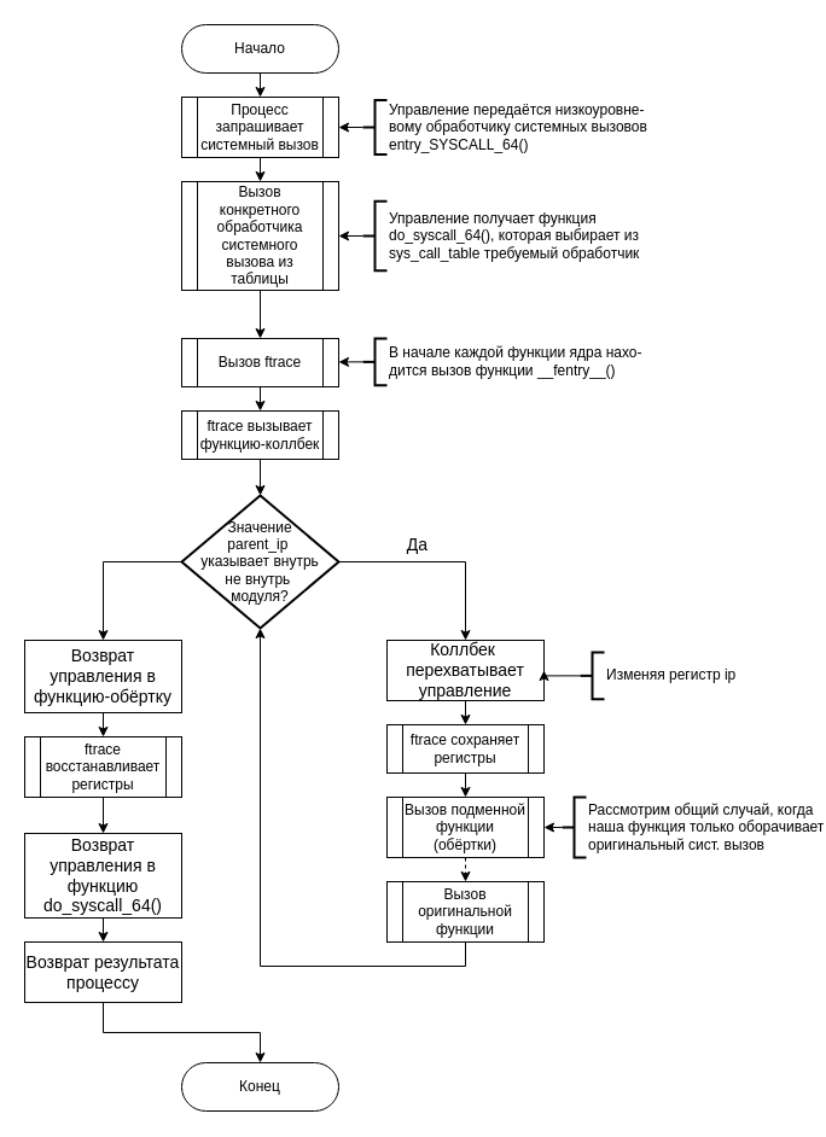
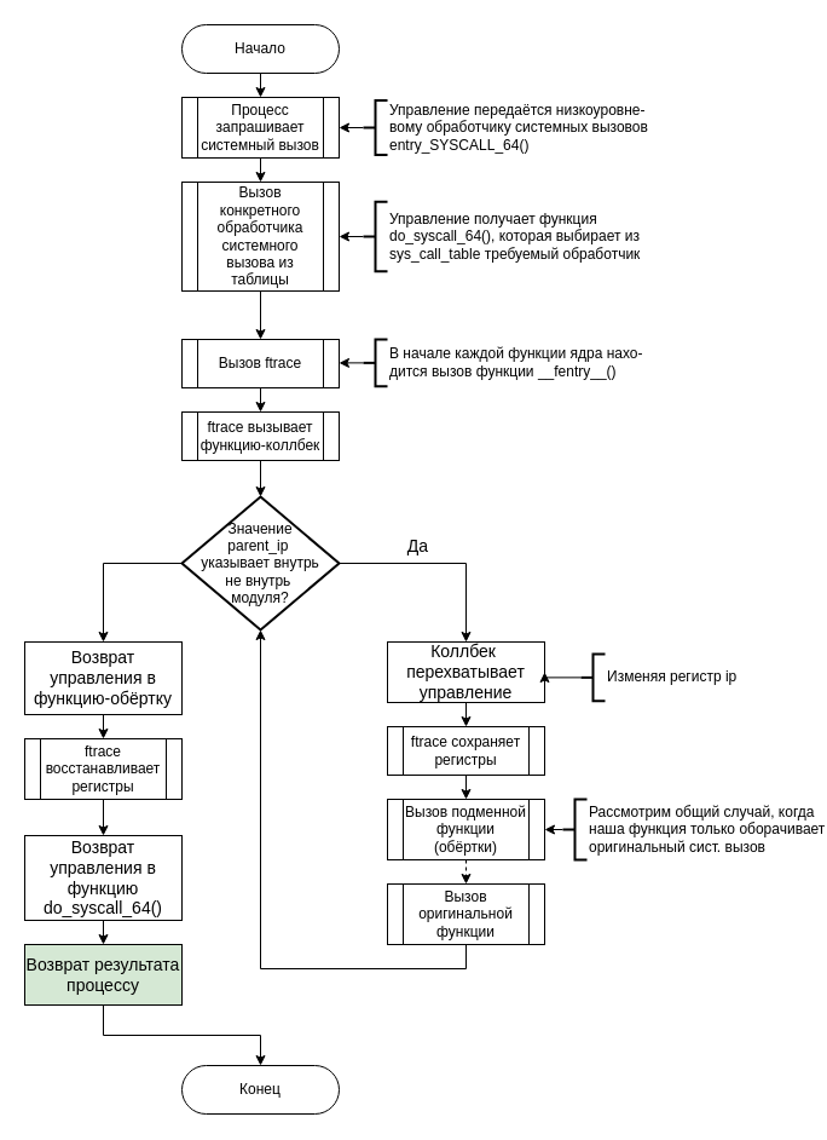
  <mxCell id="0" />
  <mxCell id="1" parent="0" />
  <mxCell id="2" style="edgeStyle=orthogonalEdgeStyle;rounded=0;orthogonalLoop=1;jettySize=auto;html=1;exitX=0.5;exitY=1;exitDx=0;exitDy=0;entryX=0.5;entryY=0;entryDx=0;entryDy=0;" parent="1" source="3" target="5" edge="1"><mxGeometry relative="1" as="geometry" /></mxCell>
  <mxCell id="3" value="Начало" style="rounded=1;whiteSpace=wrap;html=1;arcSize=50;" parent="1" vertex="1"><mxGeometry x="150" y="20" width="130" height="40" as="geometry" /></mxCell>
  <mxCell id="4" style="edgeStyle=orthogonalEdgeStyle;rounded=0;orthogonalLoop=1;jettySize=auto;html=1;exitX=0.5;exitY=1;exitDx=0;exitDy=0;entryX=0.5;entryY=0;entryDx=0;entryDy=0;" parent="1" source="5" target="7" edge="1"><mxGeometry relative="1" as="geometry" /></mxCell>
  <mxCell id="5" value="Процесс запрашивает системный вызов" style="shape=process;whiteSpace=wrap;html=1;backgroundOutline=1;fontSize=12;" parent="1" vertex="1"><mxGeometry x="150" y="80" width="130" height="50" as="geometry" /></mxCell>
  <mxCell id="6" style="edgeStyle=orthogonalEdgeStyle;rounded=0;orthogonalLoop=1;jettySize=auto;html=1;exitX=0.5;exitY=1;exitDx=0;exitDy=0;entryX=0.5;entryY=0;entryDx=0;entryDy=0;" parent="1" source="7" target="13" edge="1"><mxGeometry relative="1" as="geometry" /></mxCell>
  <mxCell id="7" value="Вызов конкретного обработчика системного вызова из таблицы" style="shape=process;whiteSpace=wrap;html=1;backgroundOutline=1;fontSize=12;" parent="1" vertex="1"><mxGeometry x="150" y="150" width="130" height="90" as="geometry" /></mxCell>
  <mxCell id="8" style="edgeStyle=orthogonalEdgeStyle;rounded=0;orthogonalLoop=1;jettySize=auto;html=1;exitX=0;exitY=0.5;exitDx=0;exitDy=0;exitPerimeter=0;entryX=1;entryY=0.5;entryDx=0;entryDy=0;" parent="1" source="9" target="5" edge="1"><mxGeometry relative="1" as="geometry" /></mxCell>
  <mxCell id="9" value="Управление передаётся низкоуровне-&lt;br&gt;вому обработчику системных вызовов&amp;nbsp;&lt;br&gt;entry_SYSCALL_64()" style="strokeWidth=2;html=1;shape=mxgraph.flowchart.annotation_2;align=left;labelPosition=right;pointerEvents=1;" parent="1" vertex="1"><mxGeometry x="300" y="82.5" width="20" height="45" as="geometry" /></mxCell>
  <mxCell id="10" style="edgeStyle=orthogonalEdgeStyle;rounded=0;orthogonalLoop=1;jettySize=auto;html=1;exitX=0;exitY=0.5;exitDx=0;exitDy=0;exitPerimeter=0;entryX=1;entryY=0.5;entryDx=0;entryDy=0;" parent="1" source="11" target="7" edge="1"><mxGeometry relative="1" as="geometry" /></mxCell>
  <mxCell id="11" value="Управление получает функция&lt;br&gt;do_syscall_64(), которая выбирает из&lt;br&gt;sys_call_table требуемый обработчик&amp;nbsp;&lt;span style=&quot;color: rgba(0 , 0 , 0 , 0) ; font-family: monospace ; font-size: 0px&quot;&gt;%3CmxGraphModel%3E%3Croot%3E%3CmxCell%20id%3D%220%22%2F%3E%3CmxCell%20id%3D%221%22%20parent%3D%220%22%2F%3E%3CmxCell%20id%3D%222%22%20value%3D%22%D0%A3%D0%BF%D1%80%D0%B0%D0%B2%D0%BB%D0%B5%D0%BD%D0%B8%D0%B5%20%D0%BF%D0%B5%D1%80%D0%B5%D0%B4%D0%B0%D1%91%D1%82%D1%81%D1%8F%20%D0%BD%D0%B8%D0%B7%D0%BA%D0%BE%D1%83%D1%80%D0%BE%D0%B2%D0%BD%D0%B5-%26lt%3Bbr%26gt%3B%D0%B2%D0%BE%D0%BC%D1%83%20%D0%BE%D0%B1%D1%80%D0%B0%D0%B1%D0%BE%D1%82%D1%87%D0%B8%D0%BA%D1%83%20%D1%81%D0%B8%D1%81%D1%82%D0%B5%D0%BC%D0%BD%D1%8B%D1%85%20%D0%B2%D1%8B%D0%B7%D0%BE%D0%B2%D0%BE%D0%B2%26amp%3Bnbsp%3B%26lt%3Bbr%26gt%3Bentry_SYSCALL_64()%22%20style%3D%22strokeWidth%3D2%3Bhtml%3D1%3Bshape%3Dmxgraph.flowchart.annotation_2%3Balign%3Dleft%3BlabelPosition%3Dright%3BpointerEvents%3D1%3B%22%20vertex%3D%221%22%20parent%3D%221%22%3E%3CmxGeometry%20x%3D%22190%22%20y%3D%2272.5%22%20width%3D%2220%22%20height%3D%2245%22%20as%3D%22geometry%22%2F%3E%3C%2FmxCell%3E%3C%2Froot%3E%3C%2FmxGraphModel%3E&lt;/span&gt;" style="strokeWidth=2;html=1;shape=mxgraph.flowchart.annotation_2;align=left;labelPosition=right;pointerEvents=1;" parent="1" vertex="1"><mxGeometry x="300" y="166.25" width="20" height="57.5" as="geometry" /></mxCell>
  <mxCell id="12" style="edgeStyle=orthogonalEdgeStyle;rounded=0;orthogonalLoop=1;jettySize=auto;html=1;exitX=0.5;exitY=1;exitDx=0;exitDy=0;entryX=0.5;entryY=0;entryDx=0;entryDy=0;" parent="1" source="13" target="17" edge="1"><mxGeometry relative="1" as="geometry" /></mxCell>
  <mxCell id="13" value="Вызов ftrace" style="shape=process;whiteSpace=wrap;html=1;backgroundOutline=1;fontSize=12;" parent="1" vertex="1"><mxGeometry x="150" y="280" width="130" height="40" as="geometry" /></mxCell>
  <mxCell id="14" style="edgeStyle=orthogonalEdgeStyle;rounded=0;orthogonalLoop=1;jettySize=auto;html=1;exitX=0;exitY=0.5;exitDx=0;exitDy=0;exitPerimeter=0;entryX=1;entryY=0.5;entryDx=0;entryDy=0;" parent="1" source="15" target="13" edge="1"><mxGeometry relative="1" as="geometry" /></mxCell>
  <mxCell id="15" value="В начале каждой функции ядра нахо-&lt;br&gt;дится вызов функции __fentry__()" style="strokeWidth=2;html=1;shape=mxgraph.flowchart.annotation_2;align=left;labelPosition=right;pointerEvents=1;" parent="1" vertex="1"><mxGeometry x="300" y="280" width="20" height="38.75" as="geometry" /></mxCell>
  <mxCell id="16" style="edgeStyle=orthogonalEdgeStyle;rounded=0;orthogonalLoop=1;jettySize=auto;html=1;exitX=0.5;exitY=1;exitDx=0;exitDy=0;entryX=0.5;entryY=0;entryDx=0;entryDy=0;entryPerimeter=0;" parent="1" source="17" target="21" edge="1"><mxGeometry relative="1" as="geometry" /></mxCell>
  <mxCell id="17" value="ftrace вызывает функцию-коллбек" style="shape=process;whiteSpace=wrap;html=1;backgroundOutline=1;fontSize=12;" parent="1" vertex="1"><mxGeometry x="150" y="340" width="130" height="40" as="geometry" /></mxCell>
  <mxCell id="18" style="edgeStyle=orthogonalEdgeStyle;rounded=0;orthogonalLoop=1;jettySize=auto;html=1;exitX=1;exitY=0.5;exitDx=0;exitDy=0;exitPerimeter=0;entryX=0.5;entryY=0;entryDx=0;entryDy=0;" parent="1" source="21" target="24" edge="1"><mxGeometry relative="1" as="geometry"><mxPoint x="385" y="530" as="targetPoint" /></mxGeometry></mxCell>
  <mxCell id="19" value="Да" style="edgeLabel;html=1;align=center;verticalAlign=middle;resizable=0;points=[];fontSize=14;" parent="18" vertex="1" connectable="0"><mxGeometry x="0.122" relative="1" as="geometry"><mxPoint x="-31" y="-15" as="offset" /></mxGeometry></mxCell>
  <mxCell id="20" style="edgeStyle=orthogonalEdgeStyle;rounded=0;orthogonalLoop=1;jettySize=auto;html=1;exitX=0;exitY=0.5;exitDx=0;exitDy=0;exitPerimeter=0;entryX=0.5;entryY=0;entryDx=0;entryDy=0;fontSize=14;" parent="1" source="21" target="36" edge="1"><mxGeometry relative="1" as="geometry" /></mxCell>
  <mxCell id="21" value="Значение&lt;br&gt;parent_ip&amp;nbsp;&lt;br&gt;указывает внутрь&lt;br&gt;не внутрь&amp;nbsp;&lt;br&gt;модуля?" style="strokeWidth=2;html=1;shape=mxgraph.flowchart.decision;whiteSpace=wrap;fontSize=12;" parent="1" vertex="1"><mxGeometry x="150" y="410" width="130" height="110" as="geometry" /></mxCell>
  <mxCell id="22" style="edgeStyle=orthogonalEdgeStyle;rounded=0;orthogonalLoop=1;jettySize=auto;html=1;exitX=0.5;exitY=1;exitDx=0;exitDy=0;entryX=0.5;entryY=0;entryDx=0;entryDy=0;fontSize=14;" parent="1" target="24" edge="1"><mxGeometry relative="1" as="geometry"><mxPoint x="385" y="560" as="sourcePoint" /></mxGeometry></mxCell>
  <mxCell id="23" style="edgeStyle=orthogonalEdgeStyle;rounded=0;orthogonalLoop=1;jettySize=auto;html=1;exitX=0.5;exitY=1;exitDx=0;exitDy=0;entryX=0.5;entryY=0;entryDx=0;entryDy=0;fontSize=14;" parent="1" source="24" target="26" edge="1"><mxGeometry relative="1" as="geometry" /></mxCell>
  <mxCell id="24" value="Коллбек&amp;nbsp; перехватывает управление" style="rounded=0;whiteSpace=wrap;html=1;fontSize=14;" parent="1" vertex="1"><mxGeometry x="320" y="530" width="130" height="50" as="geometry" /></mxCell>
  <mxCell id="25" style="edgeStyle=orthogonalEdgeStyle;rounded=0;orthogonalLoop=1;jettySize=auto;html=1;exitX=0.5;exitY=1;exitDx=0;exitDy=0;entryX=0.5;entryY=0;entryDx=0;entryDy=0;fontSize=14;" parent="1" source="26" target="28" edge="1"><mxGeometry relative="1" as="geometry" /></mxCell>
  <mxCell id="26" value="ftrace сохраняет регистры" style="shape=process;whiteSpace=wrap;html=1;backgroundOutline=1;fontSize=12;" parent="1" vertex="1"><mxGeometry x="320" y="600" width="130" height="40" as="geometry" /></mxCell>
  <mxCell id="27" style="edgeStyle=orthogonalEdgeStyle;rounded=0;orthogonalLoop=1;jettySize=auto;html=1;exitX=0.5;exitY=1;exitDx=0;exitDy=0;entryX=0.5;entryY=0;entryDx=0;entryDy=0;fontSize=14;dashed=1;" parent="1" source="28" target="32" edge="1"><mxGeometry relative="1" as="geometry" /></mxCell>
  <mxCell id="28" value="Вызов подменной функции (обёртки)" style="shape=process;whiteSpace=wrap;html=1;backgroundOutline=1;fontSize=12;" parent="1" vertex="1"><mxGeometry x="320" y="660" width="130" height="50" as="geometry" /></mxCell>
  <mxCell id="29" style="edgeStyle=orthogonalEdgeStyle;rounded=0;orthogonalLoop=1;jettySize=auto;html=1;exitX=0;exitY=0.5;exitDx=0;exitDy=0;exitPerimeter=0;entryX=1;entryY=0.5;entryDx=0;entryDy=0;fontSize=14;" parent="1" source="30" target="24" edge="1"><mxGeometry relative="1" as="geometry" /></mxCell>
  <mxCell id="30" value="Изменяя регистр ip" style="strokeWidth=2;html=1;shape=mxgraph.flowchart.annotation_2;align=left;labelPosition=right;pointerEvents=1;" parent="1" vertex="1"><mxGeometry x="480" y="540" width="20" height="38.75" as="geometry" /></mxCell>
  <mxCell id="31" style="edgeStyle=orthogonalEdgeStyle;rounded=0;orthogonalLoop=1;jettySize=auto;html=1;exitX=0.5;exitY=1;exitDx=0;exitDy=0;entryX=0.5;entryY=1;entryDx=0;entryDy=0;entryPerimeter=0;fontSize=14;" parent="1" source="32" target="21" edge="1"><mxGeometry relative="1" as="geometry" /></mxCell>
  <mxCell id="32" value="Вызов оригинальной функции" style="shape=process;whiteSpace=wrap;html=1;backgroundOutline=1;fontSize=12;" parent="1" vertex="1"><mxGeometry x="320" y="730" width="130" height="50" as="geometry" /></mxCell>
  <mxCell id="33" style="edgeStyle=orthogonalEdgeStyle;rounded=0;orthogonalLoop=1;jettySize=auto;html=1;exitX=0;exitY=0.5;exitDx=0;exitDy=0;exitPerimeter=0;entryX=1;entryY=0.5;entryDx=0;entryDy=0;fontSize=14;" parent="1" source="34" target="28" edge="1"><mxGeometry relative="1" as="geometry" /></mxCell>
  <mxCell id="34" value="Рассмотрим общий случай, когда&lt;br&gt;наша функция только оборачивает&lt;br&gt;оригинальный сист. вызов" style="strokeWidth=2;html=1;shape=mxgraph.flowchart.annotation_2;align=left;labelPosition=right;pointerEvents=1;" parent="1" vertex="1"><mxGeometry x="465" y="660" width="20" height="50" as="geometry" /></mxCell>
  <mxCell id="35" style="edgeStyle=orthogonalEdgeStyle;rounded=0;orthogonalLoop=1;jettySize=auto;html=1;exitX=0.5;exitY=1;exitDx=0;exitDy=0;entryX=0.5;entryY=0;entryDx=0;entryDy=0;fontSize=14;" parent="1" source="36" target="43" edge="1"><mxGeometry relative="1" as="geometry"><mxPoint x="85" y="615" as="targetPoint" /></mxGeometry></mxCell>
  <mxCell id="36" value="Возврат управления в функцию-обёртку" style="rounded=0;whiteSpace=wrap;html=1;fontSize=14;" parent="1" vertex="1"><mxGeometry x="20" y="530" width="130" height="60" as="geometry" /></mxCell>
  <mxCell id="37" style="edgeStyle=orthogonalEdgeStyle;rounded=0;orthogonalLoop=1;jettySize=auto;html=1;exitX=0.5;exitY=1;exitDx=0;exitDy=0;entryX=0.5;entryY=0;entryDx=0;entryDy=0;fontSize=14;" parent="1" source="38" target="41" edge="1"><mxGeometry relative="1" as="geometry" /></mxCell>
  <mxCell id="38" value="Возврат управления в функцию do_syscall_64()" style="rounded=0;whiteSpace=wrap;html=1;fontSize=14;" parent="1" vertex="1"><mxGeometry x="20" y="690" width="130" height="70" as="geometry" /></mxCell>
  <mxCell id="39" style="edgeStyle=orthogonalEdgeStyle;rounded=0;orthogonalLoop=1;jettySize=auto;html=1;exitX=0.5;exitY=1;exitDx=0;exitDy=0;entryX=0.5;entryY=0;entryDx=0;entryDy=0;fontSize=14;" parent="1" source="43" target="38" edge="1"><mxGeometry relative="1" as="geometry"><mxPoint x="85" y="660" as="sourcePoint" /></mxGeometry></mxCell>
  <mxCell id="40" style="edgeStyle=orthogonalEdgeStyle;rounded=0;orthogonalLoop=1;jettySize=auto;html=1;exitX=0.5;exitY=1;exitDx=0;exitDy=0;entryX=0.5;entryY=0;entryDx=0;entryDy=0;fontSize=14;" parent="1" source="41" target="42" edge="1"><mxGeometry relative="1" as="geometry" /></mxCell>
- <mxCell id="41" value="Возврат результата процессу" style="rounded=0;whiteSpace=wrap;html=1;fontSize=14;" parent="1" vertex="1"><mxGeometry x="20" y="780" width="130" height="50" as="geometry" /></mxCell>
+ <mxCell id="41" value="Возврат результата процессу" style="rounded=0;whiteSpace=wrap;html=1;fontSize=14;fillColor=#d5e8d4;" parent="1" vertex="1"><mxGeometry x="20" y="780" width="130" height="50" as="geometry" /></mxCell>
  <mxCell id="42" value="Конец" style="rounded=1;whiteSpace=wrap;html=1;arcSize=50;" parent="1" vertex="1"><mxGeometry x="150" y="880" width="130" height="40" as="geometry" /></mxCell>
  <mxCell id="43" value="ftrace восстанавливает регистры" style="shape=process;whiteSpace=wrap;html=1;backgroundOutline=1;fontSize=12;" parent="1" vertex="1"><mxGeometry x="20" y="610" width="130" height="50" as="geometry" /></mxCell>
